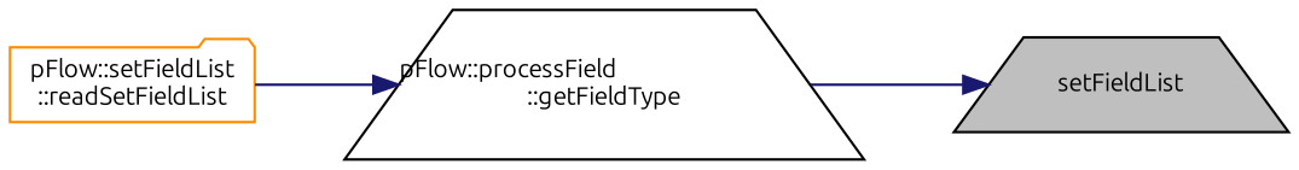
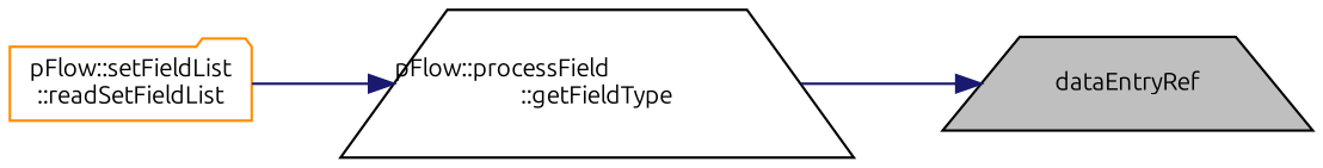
  digraph {
    fontname=Ubuntu
    rankdir=RL
    node [color=black fillcolor=white fontname=Ubuntu fontsize=10 shape=trapezium style=filled]
    edge [color=midnightblue dir=back fontname=Ubuntu fontsize=10 labelfontname=Helvetica labelfontsize=10 style=solid]
-   n1 [fillcolor=grey75 fontcolor=black height=0.2 label=setFieldList width=0.4]
+   n1 [fillcolor=grey75 fontcolor=black height=0.2 label=dataEntryRef width=0.4]
    n2 [height=0.2 label="pFlow::processField\l::getFieldType" width=0.4]
    n3 [color=darkorange height=0.2 label="pFlow::setFieldList\l::readSetFieldList" shape=folder width=0.4]
    n1 -> n2
    n2 -> n3
  }
